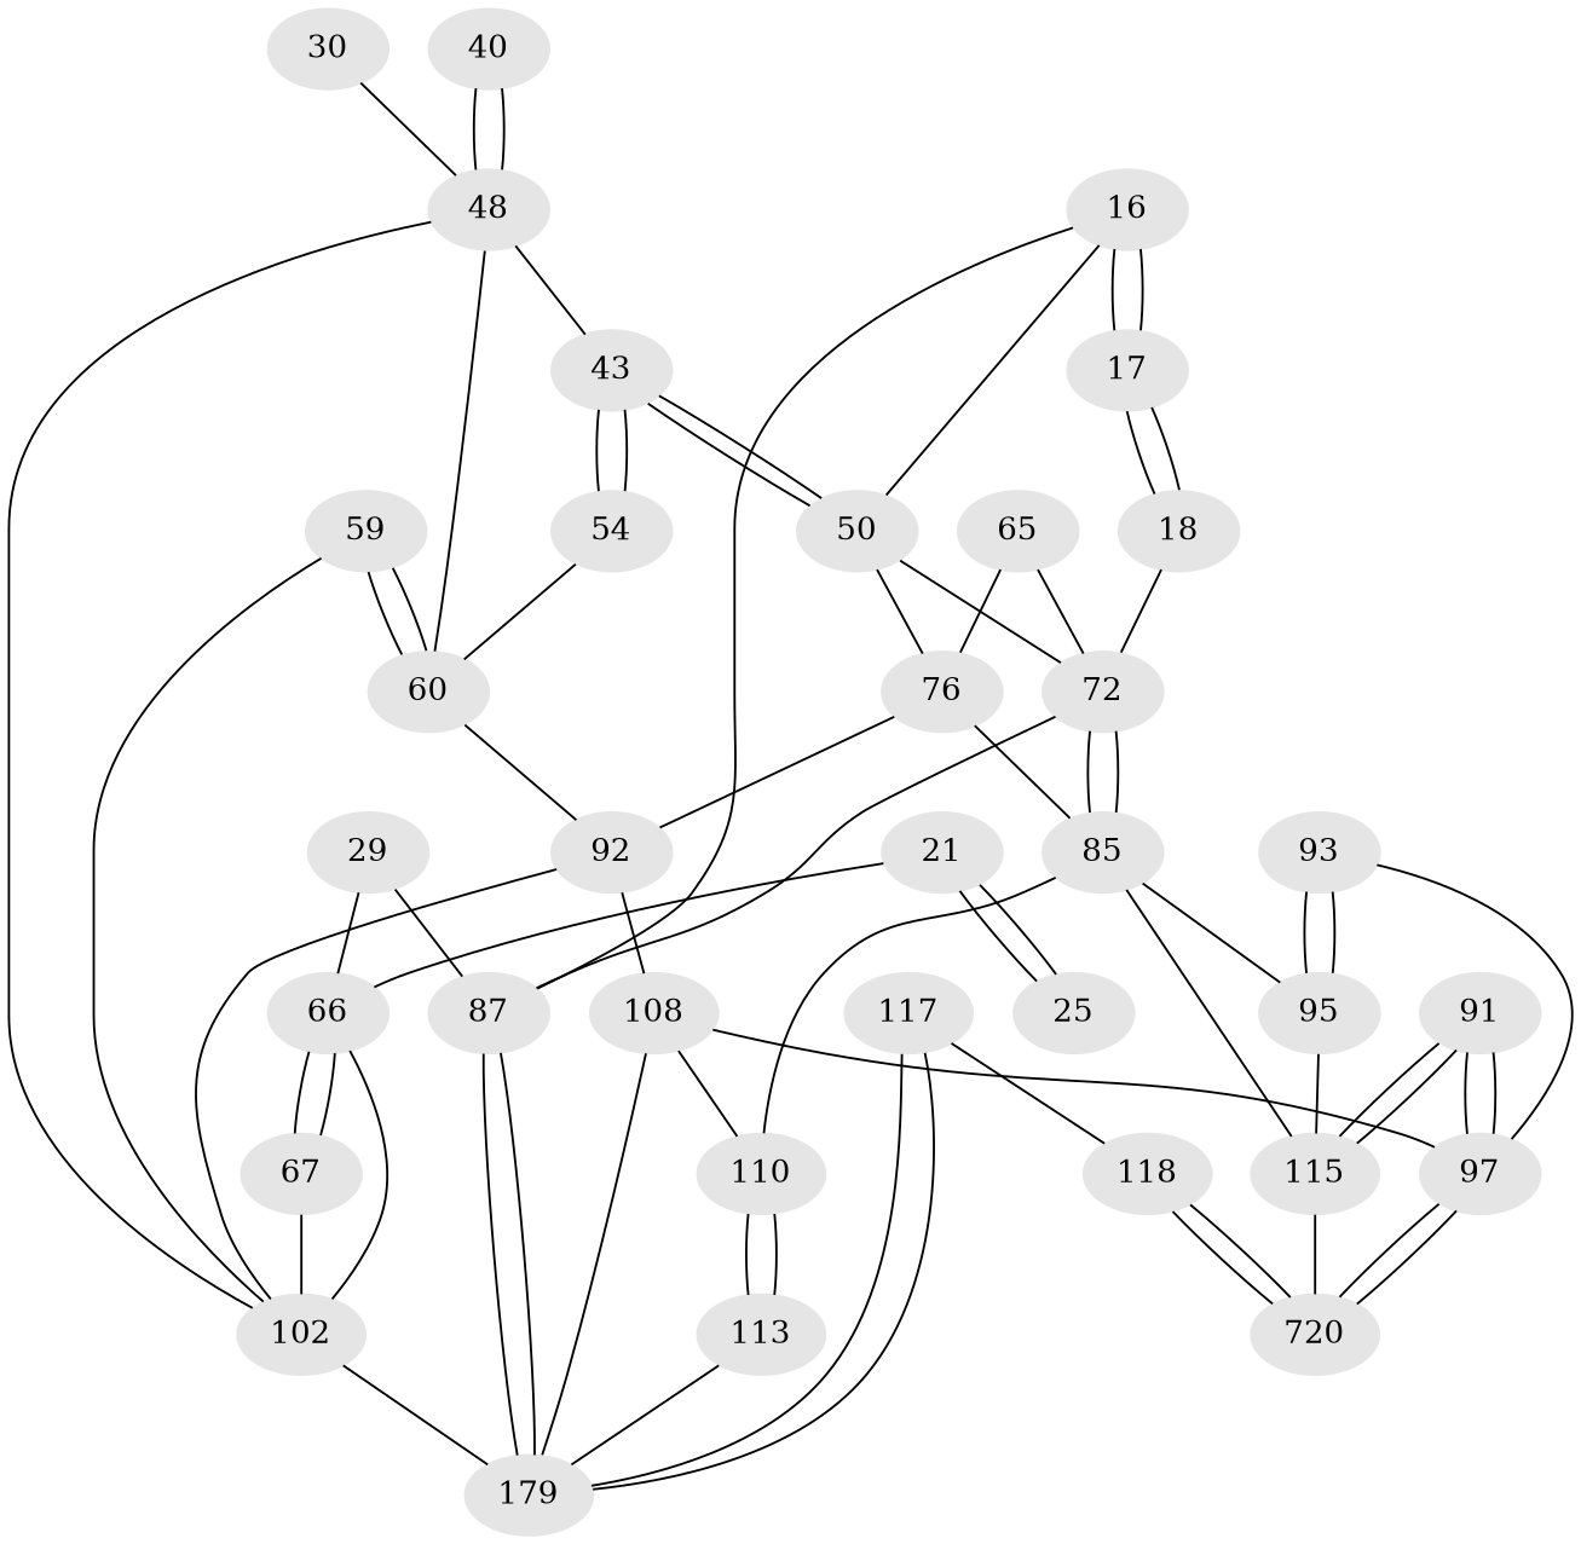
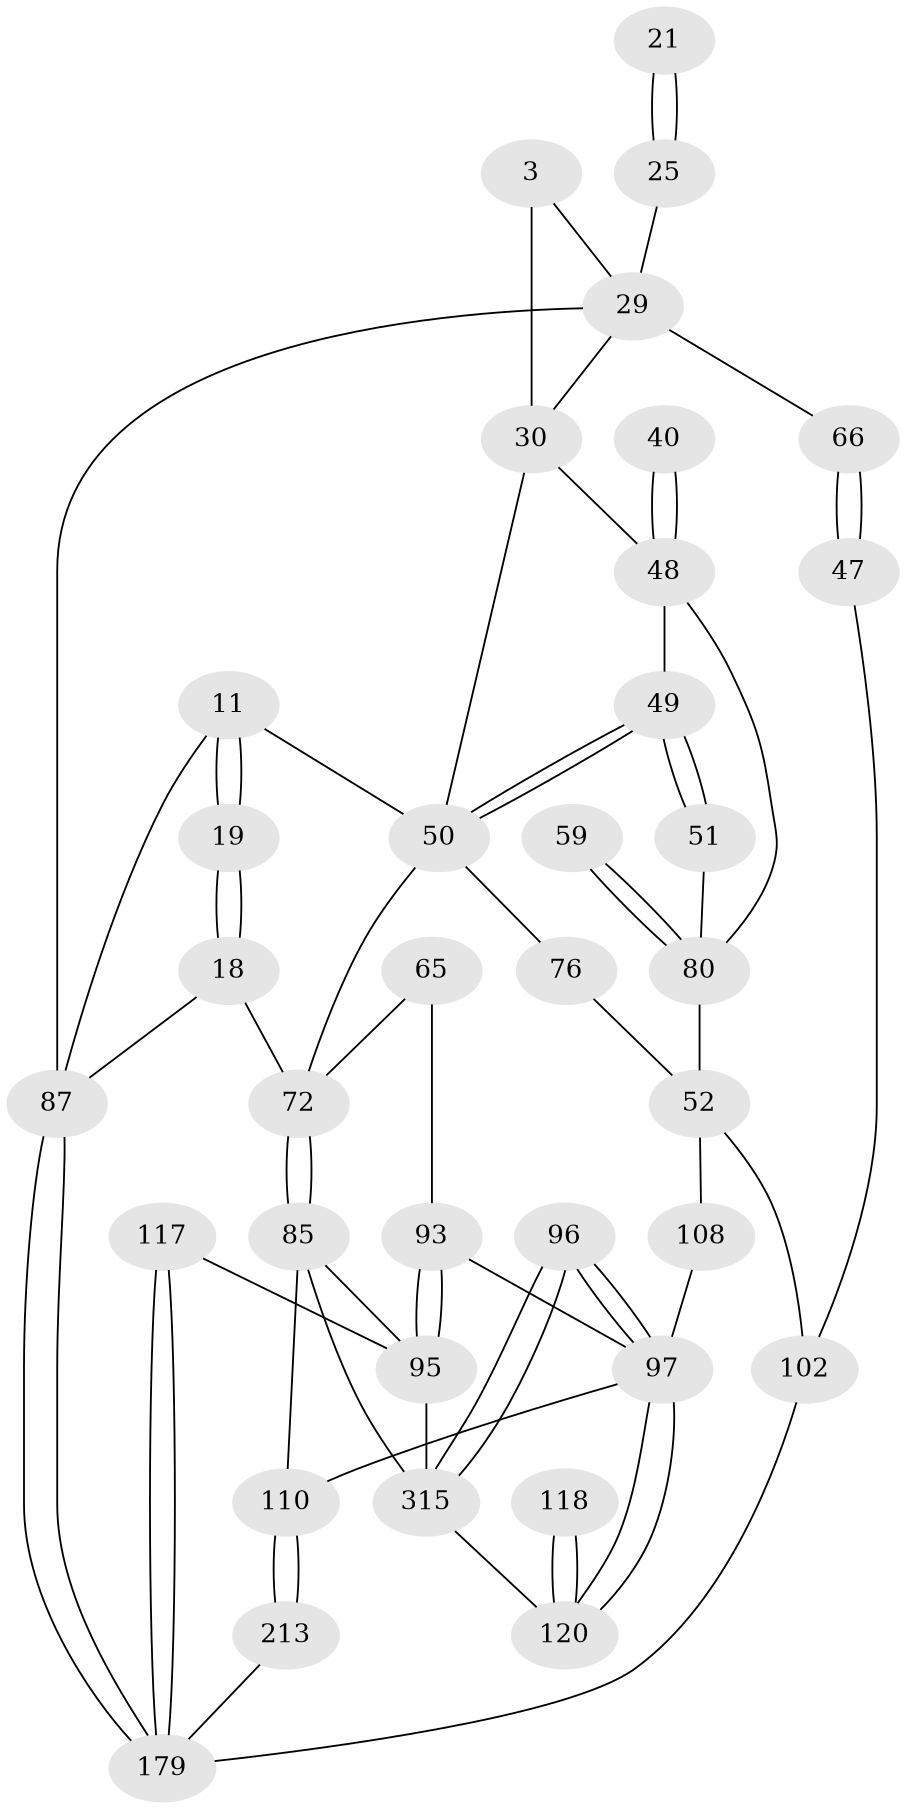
  graph {
    node [color=gray90 style=filled]
+   3 [super="+2+1"]
    29 [super="+26+24"]
    30 [super="+28"]
    87 [super="+13+19"]
    66 [super="+31+32"]
    50 [super="+42+43"]
    48 [super="+38+39+41"]
-   11 [super="+10" label=16]
-   17
+   11 [super="+10"]
+   17 [label=19]
    18
    72 [super="+64+44+45+52"]
    76 [super="+68+63+70"]
    n13 [label=179 super="+114+105"]
    85 [super="+84+77"]
    25 [super="+20"]
    21
    102 [super="+91"]
-   67 [super="+46"]
-   49 [super="+36+35" label=43]
-   60 [super="+57+56"]
+   67 [super="+46" label=47]
+   49 [super="+36+35"]
+   60 [super="+57+56" label=80]
    40
-   51 [label=54]
-   92 [super="+62+75"]
+   51
+   92 [super="+62+75" label=52]
    59
    108 [super="+98+99"]
    65 [super="+53"]
    93 [super="+82"]
    95 [super="+86"]
    97 [super="+14+94"]
    110 [super="+109"]
-   115 [super="+104+103"]
-   113
-   120 [super="+116+112" label=720]
-   96 [label=91]
+   115 [super="+104+103" label=315]
+   113 [label=213]
+   120 [super="+116+112"]
+   96
    117
    118
+   3 -- 29
+   3 -- 30 [weight=3]
+   29 -- 30
    29 -- 87 [weight=2]
    29 -- 66 [weight=2]
+   30 -- 50
    30 -- 48 [weight=2]
    87 -- n13 [weight=2]
    87 -- n13
-   66 -- 102
    66 -- 67 [weight=2]
    66 -- 67
    50 -- 72
    50 -- 76 [weight=2]
-   48 -- 102
    48 -- 49
    48 -- 60
    11 -- 87
    11 -- 50
    11 -- 17 [weight=2]
    11 -- 17
    17 -- 18
    17 -- 18
-   72 -- 87
+   18 -- 87
    18 -- 72
    72 -- 85 [weight=2]
    72 -- 85
-   76 -- 85 [weight=3]
    76 -- 92 [weight=2]
    85 -- 95
    85 -- 110
    85 -- 115
-   21 -- 66
+   25 -- 29
    21 -- 25 [weight=2]
    21 -- 25
    102 -- n13 [weight=3]
    67 -- 102 [weight=2]
    49 -- 50 [weight=2]
    49 -- 50
    49 -- 51 [weight=2]
    49 -- 51
    60 -- 92
    40 -- 48 [weight=3]
    40 -- 48
    51 -- 60
    92 -- 102
    92 -- 108 [weight=2]
-   59 -- 102
    59 -- 60 [weight=2]
    59 -- 60
-   108 -- n13
    108 -- 97 [weight=3]
-   108 -- 110 [weight=2]
+   97 -- 110 [weight=2]
    65 -- 72 [weight=2]
-   65 -- 76 [weight=2]
+   65 -- 93 [weight=2]
    93 -- 95 [weight=2]
    93 -- 95
    93 -- 97 [weight=2]
    95 -- 115
    97 -- 120
    97 -- 120
    110 -- 113 [weight=2]
    110 -- 113
    115 -- 120 [weight=2]
    113 -- n13
    96 -- 97 [weight=2]
    96 -- 97
    96 -- 115
    96 -- 115
    117 -- n13 [weight=2]
    117 -- n13
-   117 -- 118
+   117 -- 95
    118 -- 120 [weight=2]
    118 -- 120
  }
